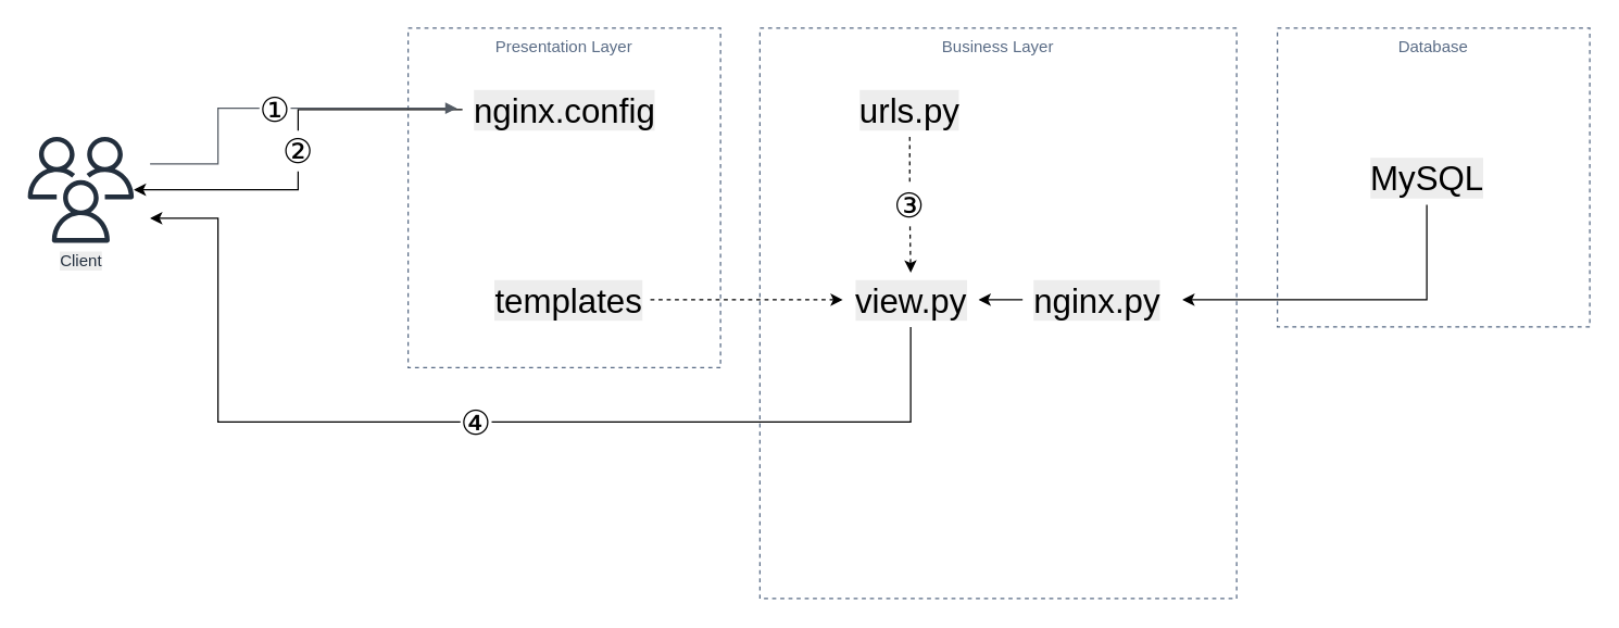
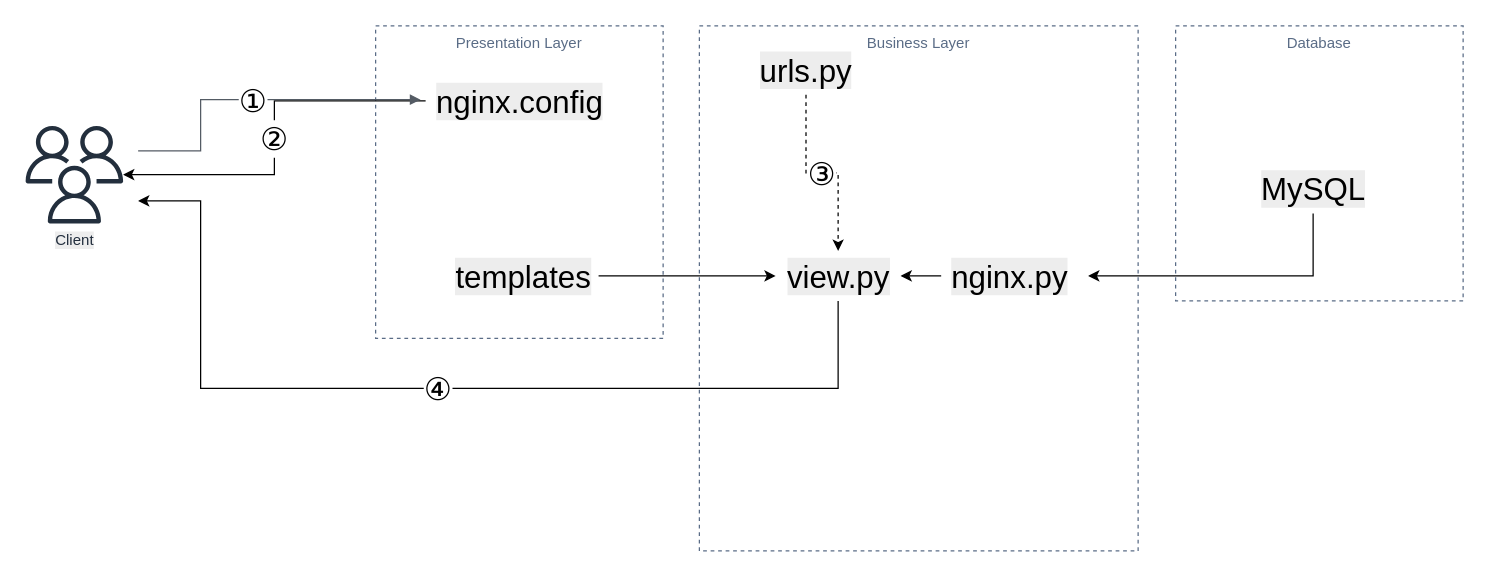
  <mxCell id="0" />
  <mxCell id="1" parent="0" />
  <mxCell id="2" value="Presentation Layer" style="fillColor=none;strokeColor=#5A6C86;dashed=1;verticalAlign=top;fontStyle=0;fontColor=#5A6C86;" vertex="1" parent="1"><mxGeometry x="300" y="20" width="230" height="250" as="geometry" /></mxCell>
  <mxCell id="3" value="Business Layer" style="fillColor=none;strokeColor=#5A6C86;dashed=1;verticalAlign=top;fontStyle=0;fontColor=#5A6C86;" vertex="1" parent="1"><mxGeometry x="559" y="20" width="351" height="420" as="geometry" /></mxCell>
  <mxCell id="4" value="view.py" style="text;html=1;align=center;verticalAlign=middle;resizable=0;points=[];autosize=1;strokeColor=none;fillColor=none;labelBorderColor=none;labelBackgroundColor=#EDEDED;fontSize=25;" vertex="1" parent="3"><mxGeometry x="60.996" y="180.004" width="100" height="40" as="geometry" /></mxCell>
  <mxCell id="5" value="③" style="edgeStyle=orthogonalEdgeStyle;rounded=0;orthogonalLoop=1;jettySize=auto;html=1;fontSize=25;dashed=1;" edge="1" parent="3" source="6" target="4"><mxGeometry relative="1" as="geometry" /></mxCell>
- <mxCell id="6" value="urls.py" style="text;html=1;align=center;verticalAlign=middle;resizable=0;points=[];autosize=1;strokeColor=none;fillColor=none;labelBorderColor=none;labelBackgroundColor=#EDEDED;fontSize=25;" vertex="1" parent="3"><mxGeometry x="65.266" y="40.0" width="90" height="40" as="geometry" /></mxCell>
+ <mxCell id="6" value="urls.py" style="text;html=1;align=center;verticalAlign=middle;resizable=0;points=[];autosize=1;strokeColor=none;fillColor=none;labelBorderColor=none;labelBackgroundColor=#EDEDED;fontSize=25;" vertex="1" parent="3"><mxGeometry x="40.266" y="15" width="90" height="40" as="geometry" /></mxCell>
  <mxCell id="7" style="edgeStyle=orthogonalEdgeStyle;rounded=0;orthogonalLoop=1;jettySize=auto;html=1;fontSize=25;startArrow=none;startFill=0;" edge="1" parent="3" source="8" target="4"><mxGeometry relative="1" as="geometry" /></mxCell>
  <mxCell id="8" value="nginx.py" style="text;html=1;align=center;verticalAlign=middle;resizable=0;points=[];autosize=1;strokeColor=none;fillColor=none;labelBorderColor=none;labelBackgroundColor=#EDEDED;fontSize=25;" vertex="1" parent="3"><mxGeometry x="193.441" y="180" width="110" height="40" as="geometry" /></mxCell>
  <mxCell id="9" value="Database" style="fillColor=none;strokeColor=#5A6C86;dashed=1;verticalAlign=top;fontStyle=0;fontColor=#5A6C86;" vertex="1" parent="1"><mxGeometry x="940" y="20" width="230" height="220" as="geometry" /></mxCell>
- <mxCell id="10" style="edgeStyle=orthogonalEdgeStyle;rounded=0;orthogonalLoop=1;jettySize=auto;html=1;fontSize=25;startArrow=none;startFill=0;dashed=1;" edge="1" parent="1" source="11" target="4"><mxGeometry relative="1" as="geometry" /></mxCell>
+ <mxCell id="10" style="edgeStyle=orthogonalEdgeStyle;rounded=0;orthogonalLoop=1;jettySize=auto;html=1;fontSize=25;startArrow=none;startFill=0;" edge="1" parent="1" source="11" target="4"><mxGeometry relative="1" as="geometry" /></mxCell>
  <mxCell id="11" value="templates" style="text;html=1;align=center;verticalAlign=middle;resizable=0;points=[];autosize=1;strokeColor=none;fillColor=none;labelBorderColor=none;labelBackgroundColor=#EDEDED;fontSize=25;" vertex="1" parent="1"><mxGeometry x="358.36" y="200" width="120" height="40" as="geometry" /></mxCell>
  <mxCell id="12" style="edgeStyle=orthogonalEdgeStyle;rounded=0;jumpSize=14;orthogonalLoop=1;jettySize=auto;html=1;entryX=1.069;entryY=0.5;entryDx=0;entryDy=0;entryPerimeter=0;fontSize=25;startArrow=none;startFill=0;endSize=6;" edge="1" parent="1" source="13" target="8"><mxGeometry relative="1" as="geometry"><Array as="points"><mxPoint x="1050" y="220" /></Array></mxGeometry></mxCell>
- <mxCell id="13" value="MySQL" style="text;html=1;align=center;verticalAlign=middle;resizable=0;points=[];autosize=1;strokeColor=none;fillColor=none;labelBorderColor=none;labelBackgroundColor=#EDEDED;fontSize=25;" vertex="1" parent="1"><mxGeometry x="1000" y="110" width="100" height="40" as="geometry" /></mxCell>
+ <mxCell id="13" value="MySQL" style="text;html=1;align=center;verticalAlign=middle;resizable=0;points=[];autosize=1;strokeColor=none;fillColor=none;labelBorderColor=none;labelBackgroundColor=#EDEDED;fontSize=25;" vertex="1" parent="1"><mxGeometry x="1000" y="130" width="100" height="40" as="geometry" /></mxCell>
  <mxCell id="14" value="②" style="edgeStyle=orthogonalEdgeStyle;rounded=0;orthogonalLoop=1;jettySize=auto;html=1;fontSize=25;startArrow=none;startFill=0;" edge="1" parent="1" source="15" target="16"><mxGeometry relative="1" as="geometry" /></mxCell>
  <mxCell id="15" value="nginx.config" style="text;html=1;align=center;verticalAlign=middle;resizable=0;points=[];autosize=1;strokeColor=none;fillColor=none;labelBorderColor=none;labelBackgroundColor=#EDEDED;fontSize=25;" vertex="1" parent="1"><mxGeometry x="340" y="60" width="150" height="40" as="geometry" /></mxCell>
  <mxCell id="16" value="Client" style="sketch=0;outlineConnect=0;fontColor=#232F3E;gradientColor=none;fillColor=#232F3D;strokeColor=none;dashed=0;verticalLabelPosition=bottom;verticalAlign=top;align=center;html=1;fontSize=12;fontStyle=0;aspect=fixed;pointerEvents=1;shape=mxgraph.aws4.users;labelBackgroundColor=#EDEDED;labelBorderColor=none;" vertex="1" parent="1"><mxGeometry x="20" y="100" width="78" height="78" as="geometry" /></mxCell>
  <mxCell id="17" value="①" style="edgeStyle=orthogonalEdgeStyle;html=1;endArrow=block;elbow=vertical;startArrow=none;endFill=1;strokeColor=#545B64;rounded=0;fontSize=25;entryX=-0.027;entryY=0.475;entryDx=0;entryDy=0;entryPerimeter=0;endSize=6;jumpSize=14;" edge="1" parent="1" target="15"><mxGeometry width="100" relative="1" as="geometry"><mxPoint x="110" y="120" as="sourcePoint" /><mxPoint x="300" y="120" as="targetPoint" /><Array as="points"><mxPoint x="160" y="120" /><mxPoint x="160" y="79" /></Array></mxGeometry></mxCell>
  <mxCell id="18" value="④" style="edgeStyle=orthogonalEdgeStyle;rounded=0;orthogonalLoop=1;jettySize=auto;html=1;fontSize=25;startArrow=none;startFill=0;" edge="1" parent="1" source="4"><mxGeometry relative="1" as="geometry"><mxPoint x="110" y="160" as="targetPoint" /><Array as="points"><mxPoint x="670" y="310" /><mxPoint x="160" y="310" /><mxPoint x="160" y="160" /></Array></mxGeometry></mxCell>
